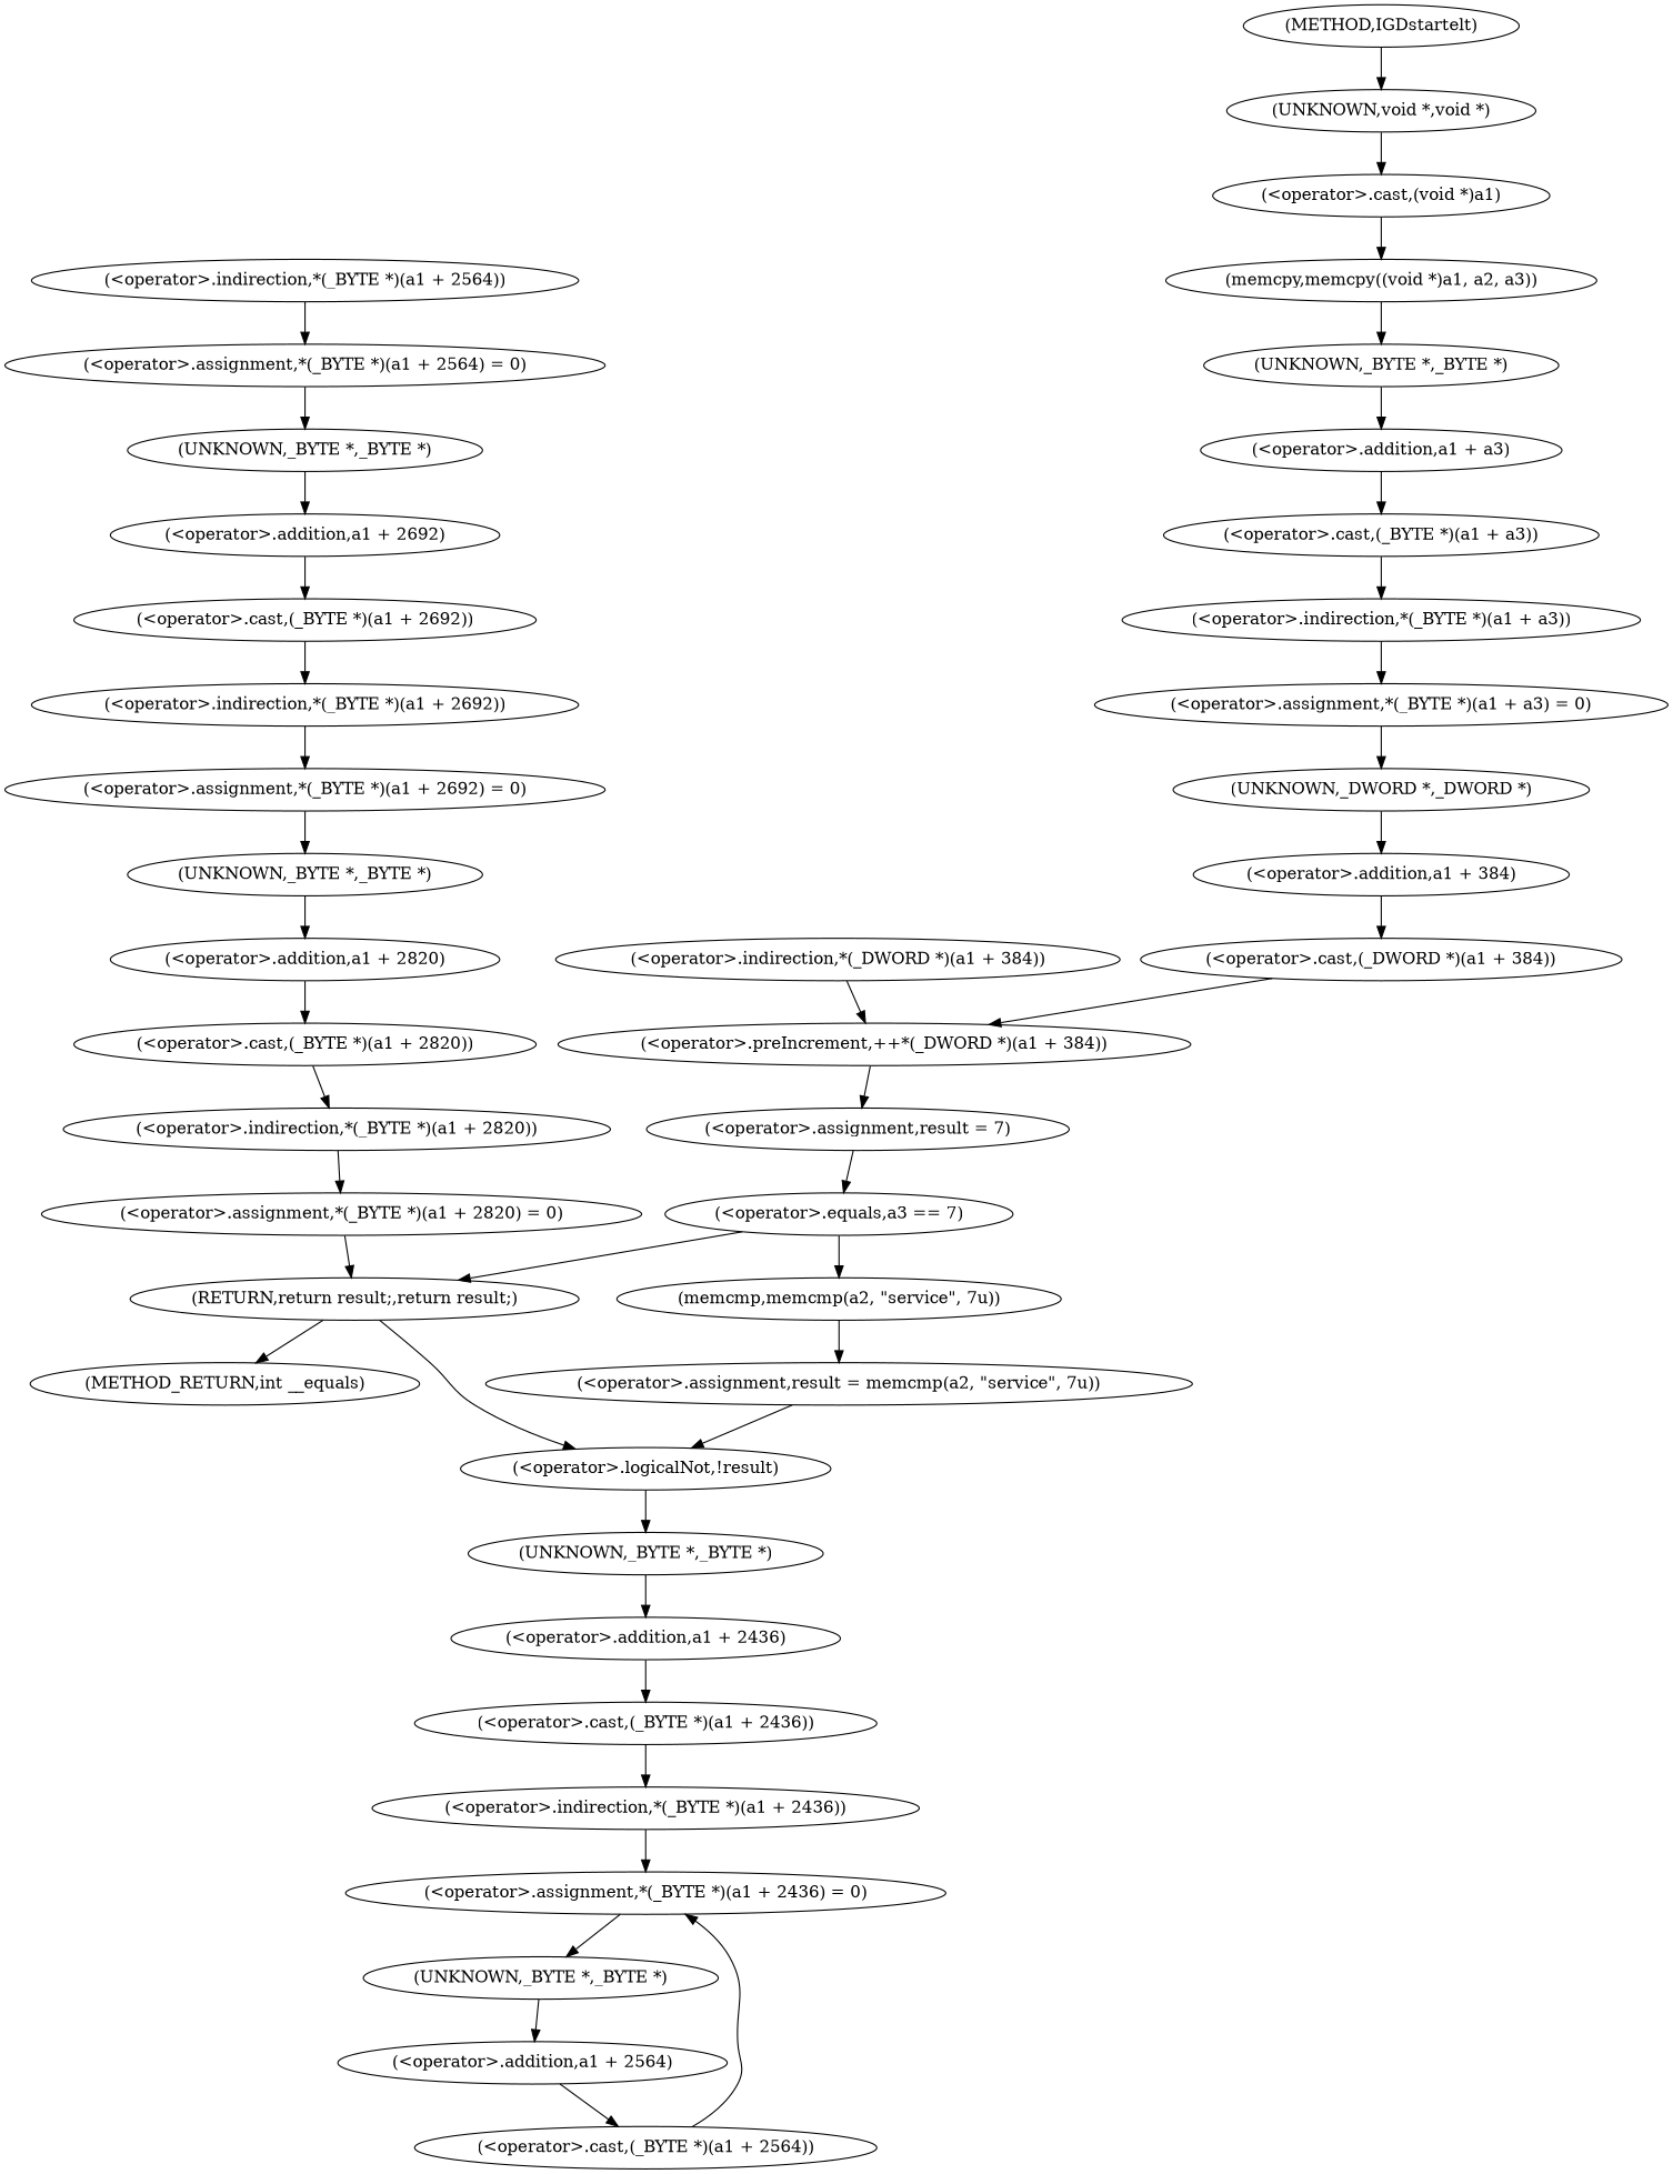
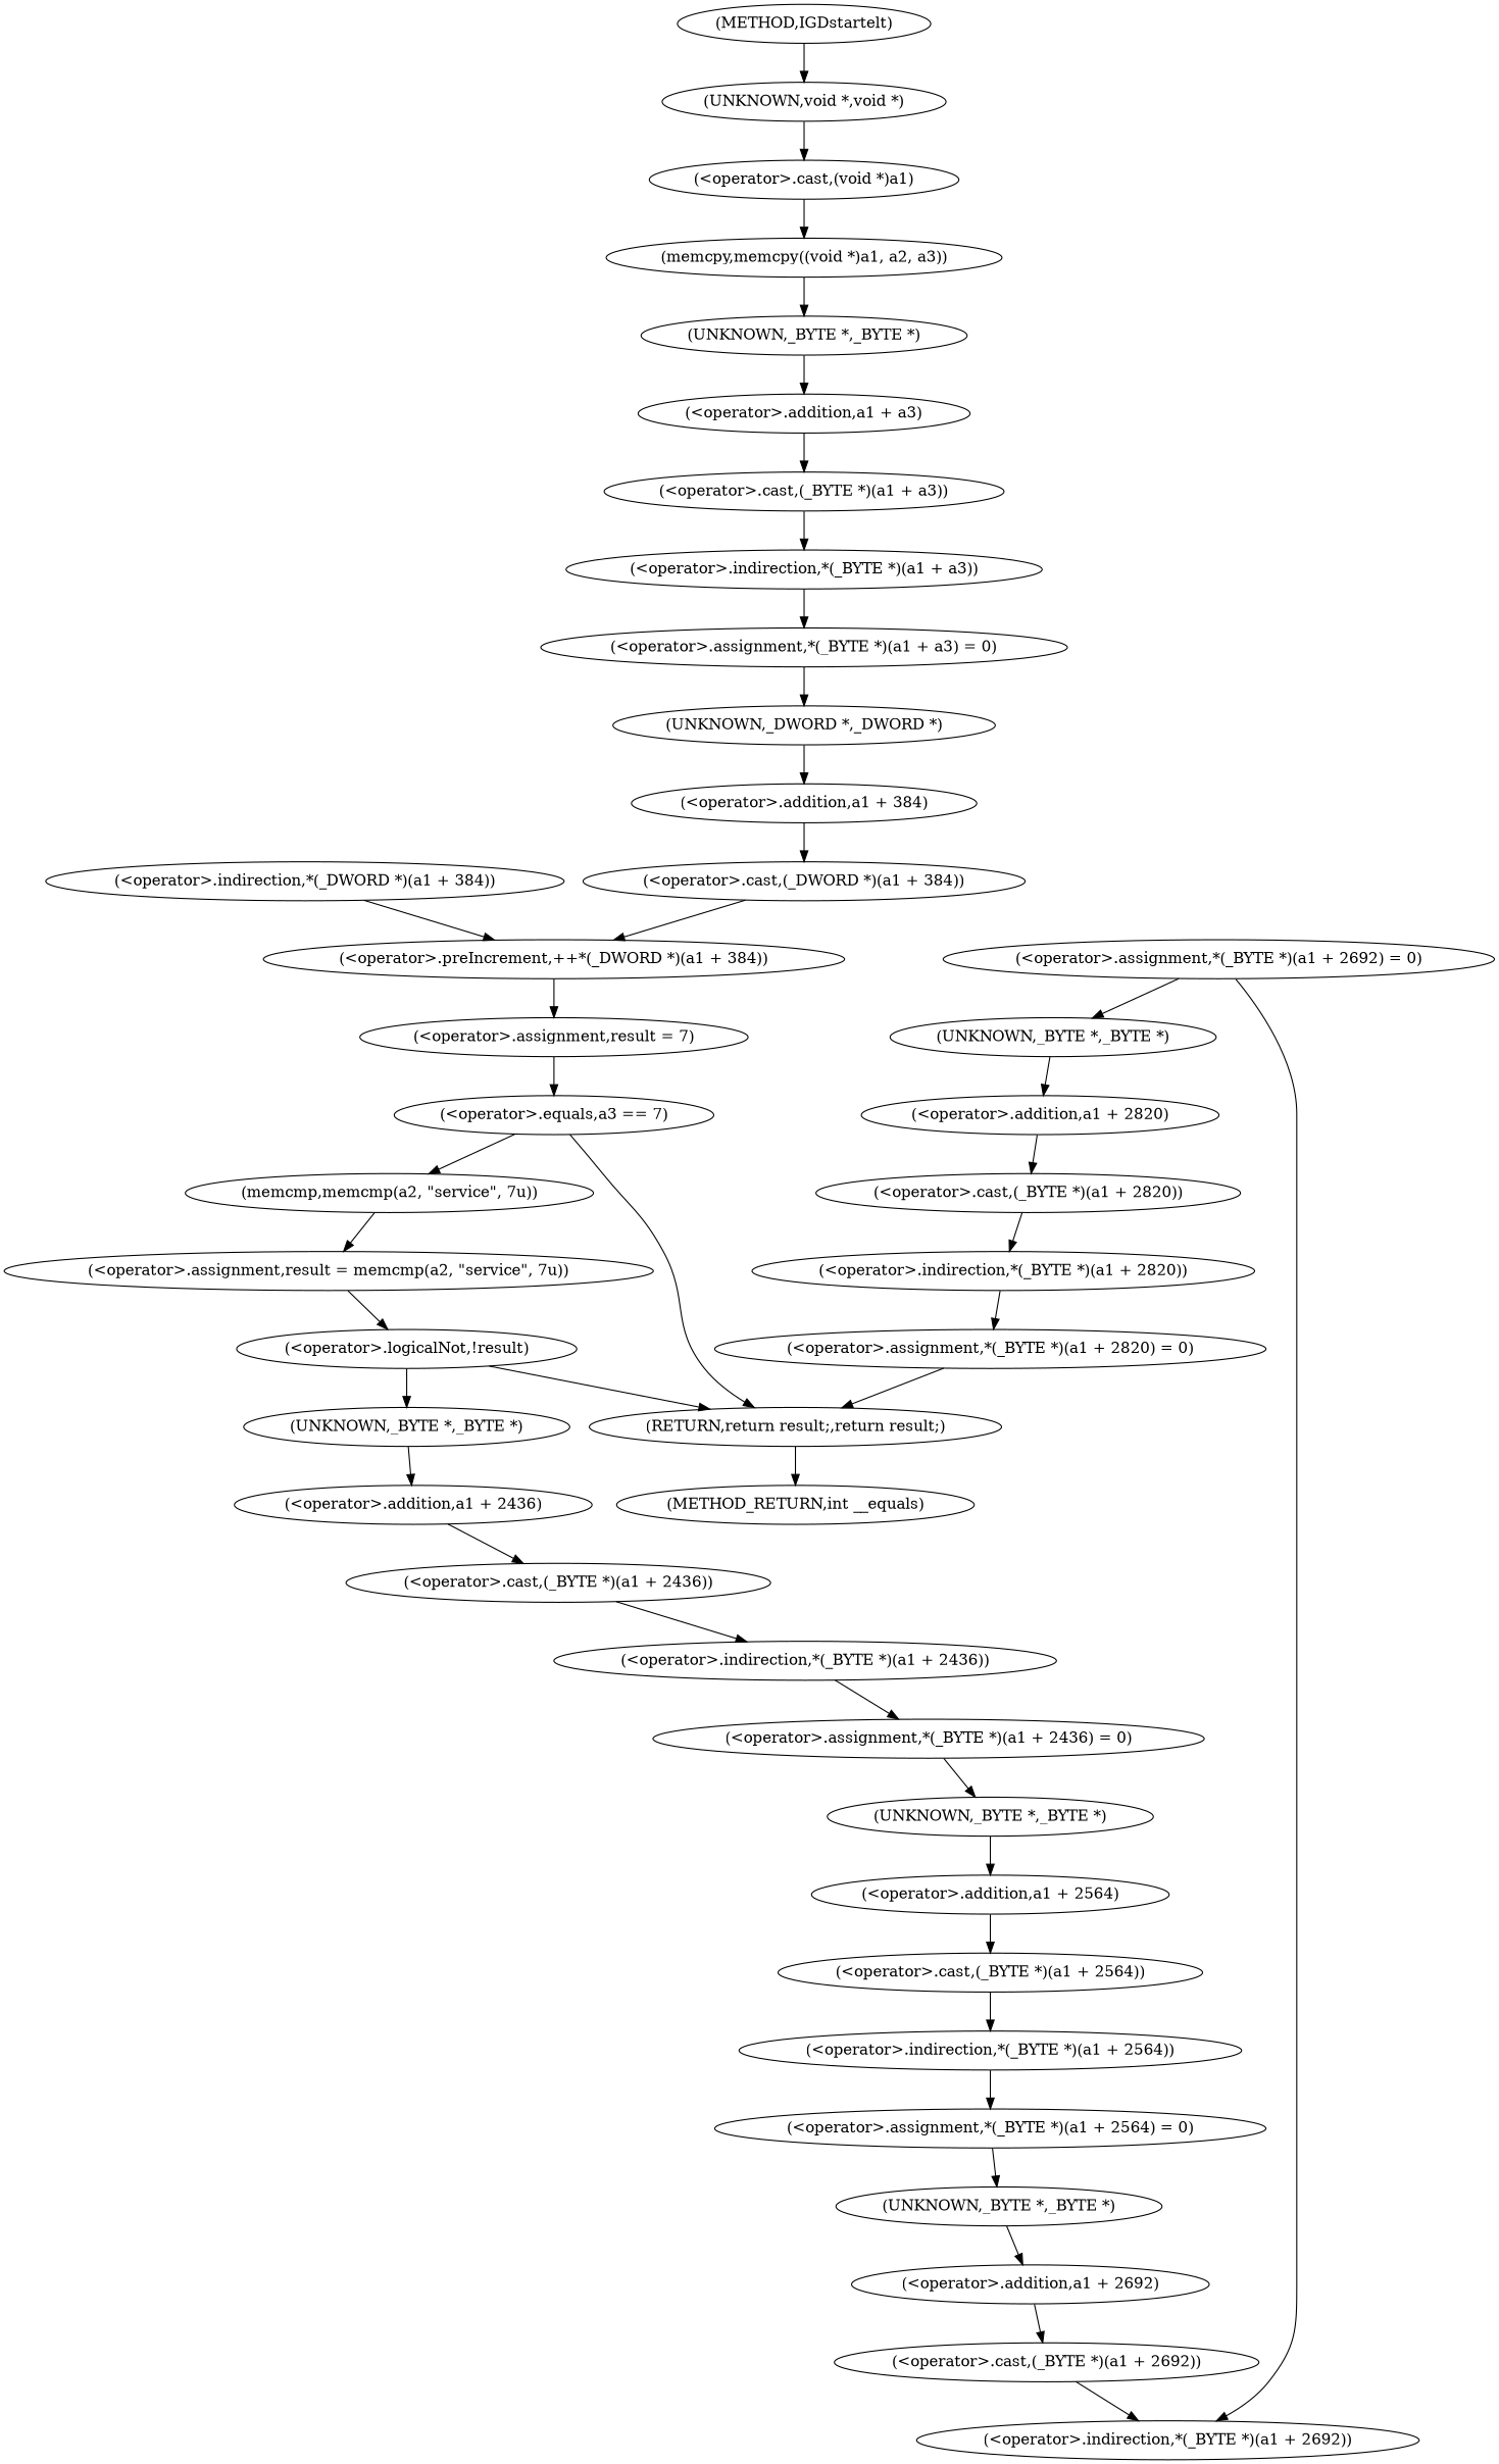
  digraph {
    n1 [label="(memcpy,memcpy((void *)a1, a2, a3))"]
    n2 [label="(UNKNOWN,_BYTE *,_BYTE *)"]
    n3 [label="(<operator>.addition,a1 + a3)"]
    n4 [label="(<operator>.cast,(void *)a1)"]
    n5 [label="(UNKNOWN,void *,void *)"]
    n6 [label="(<operator>.assignment,*(_BYTE *)(a1 + a3) = 0)"]
    n7 [label="(UNKNOWN,_DWORD *,_DWORD *)"]
    n8 [label="(<operator>.addition,a1 + 384)"]
    n9 [label="(<operator>.indirection,*(_BYTE *)(a1 + a3))"]
    n10 [label="(<operator>.cast,(_BYTE *)(a1 + a3))"]
    n11 [label="(<operator>.preIncrement,++*(_DWORD *)(a1 + 384))"]
    n12 [label="(<operator>.assignment,result = 7)"]
    n13 [label="(<operator>.equals,a3 == 7)"]
    n14 [label="(<operator>.indirection,*(_DWORD *)(a1 + 384))"]
    n15 [label="(<operator>.cast,(_DWORD *)(a1 + 384))"]
    n16 [label="(memcmp,memcmp(a2, \"service\", 7u))"]
    n17 [label="(RETURN,return result;,return result;)"]
    n18 [label="(<operator>.assignment,result = memcmp(a2, \"service\", 7u))"]
    n19 [label="(METHOD_RETURN,int __equals)"]
    n20 [label="(<operator>.logicalNot,!result)"]
    n21 [label="(UNKNOWN,_BYTE *,_BYTE *)"]
    n22 [label="(<operator>.addition,a1 + 2436)"]
    n23 [label="(<operator>.assignment,*(_BYTE *)(a1 + 2436) = 0)"]
    n24 [label="(UNKNOWN,_BYTE *,_BYTE *)"]
    n25 [label="(<operator>.addition,a1 + 2564)"]
    n26 [label="(<operator>.indirection,*(_BYTE *)(a1 + 2436))"]
    n27 [label="(<operator>.cast,(_BYTE *)(a1 + 2436))"]
    n28 [label="(<operator>.assignment,*(_BYTE *)(a1 + 2564) = 0)"]
    n29 [label="(UNKNOWN,_BYTE *,_BYTE *)"]
    n30 [label="(<operator>.addition,a1 + 2692)"]
    n31 [label="(<operator>.indirection,*(_BYTE *)(a1 + 2564))"]
    n32 [label="(<operator>.cast,(_BYTE *)(a1 + 2564))"]
    n33 [label="(<operator>.assignment,*(_BYTE *)(a1 + 2692) = 0)"]
    n34 [label="(UNKNOWN,_BYTE *,_BYTE *)"]
    n35 [label="(<operator>.addition,a1 + 2820)"]
    n36 [label="(<operator>.indirection,*(_BYTE *)(a1 + 2692))"]
    n37 [label="(<operator>.cast,(_BYTE *)(a1 + 2692))"]
    n38 [label="(<operator>.assignment,*(_BYTE *)(a1 + 2820) = 0)"]
    n39 [label="(<operator>.indirection,*(_BYTE *)(a1 + 2820))"]
    n40 [label="(<operator>.cast,(_BYTE *)(a1 + 2820))"]
    n41 [label="(METHOD,IGDstartelt)"]
    n1 -> n2
    n2 -> n3
    n3 -> n10
    n4 -> n1
    n5 -> n4
    n6 -> n7
    n7 -> n8
    n8 -> n15
    n9 -> n6
    n10 -> n9
    n11 -> n12
    n12 -> n13
    n13 -> n16
    n13 -> n17
    n14 -> n11
    n15 -> n11
    n16 -> n18
    n17 -> n19
    n18 -> n20
-   n17 -> n20
+   n20 -> n17
    n20 -> n21
    n21 -> n22
    n22 -> n27
    n23 -> n24
    n24 -> n25
    n25 -> n32
    n26 -> n23
    n27 -> n26
    n28 -> n29
    n29 -> n30
    n30 -> n37
    n31 -> n28
-   n32 -> n23
+   n32 -> n31
    n33 -> n34
    n34 -> n35
    n35 -> n40
-   n36 -> n33
+   n33 -> n36
    n37 -> n36
    n38 -> n17
    n39 -> n38
    n40 -> n39
    n41 -> n5
  }
